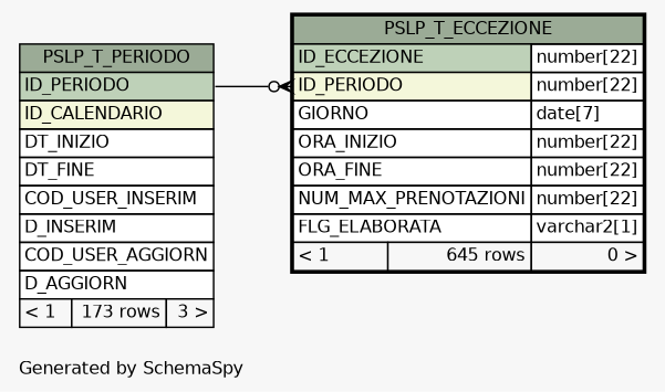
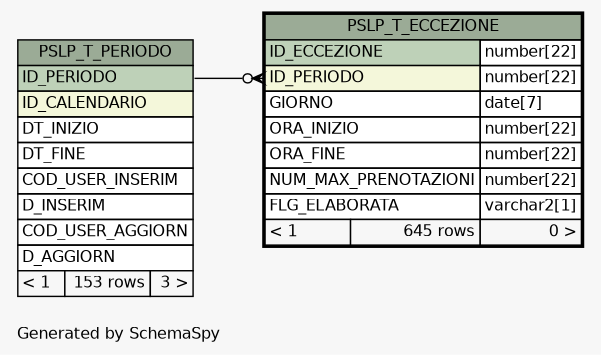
  digraph {
    bgcolor="#f7f7f7"
    fontname=Helvetica
    fontsize=11
    label="\nGenerated by SchemaSpy"
    labeljust=l
    nodesep=0.18
    rankdir=RL
    ranksep=0.46
    node [fontname=Helvetica fontsize=11 shape=plaintext]
    n1 [label=<     <TABLE BORDER="2" CELLBORDER="1" CELLSPACING="0" BGCOLOR="#ffffff">       <TR><TD COLSPAN="3" BGCOLOR="#9bab96" ALIGN="CENTER">PSLP_T_ECCEZIONE</TD></TR>       <TR><TD PORT="ID_ECCEZIONE" COLSPAN="2" BGCOLOR="#bed1b8" ALIGN="LEFT">ID_ECCEZIONE</TD><TD PORT="ID_ECCEZIONE.type" ALIGN="LEFT">number[22]</TD></TR>       <TR><TD PORT="ID_PERIODO" COLSPAN="2" BGCOLOR="#f4f7da" ALIGN="LEFT">ID_PERIODO</TD><TD PORT="ID_PERIODO.type" ALIGN="LEFT">number[22]</TD></TR>       <TR><TD PORT="GIORNO" COLSPAN="2" ALIGN="LEFT">GIORNO</TD><TD PORT="GIORNO.type" ALIGN="LEFT">date[7]</TD></TR>       <TR><TD PORT="ORA_INIZIO" COLSPAN="2" ALIGN="LEFT">ORA_INIZIO</TD><TD PORT="ORA_INIZIO.type" ALIGN="LEFT">number[22]</TD></TR>       <TR><TD PORT="ORA_FINE" COLSPAN="2" ALIGN="LEFT">ORA_FINE</TD><TD PORT="ORA_FINE.type" ALIGN="LEFT">number[22]</TD></TR>       <TR><TD PORT="NUM_MAX_PRENOTAZIONI" COLSPAN="2" ALIGN="LEFT">NUM_MAX_PRENOTAZIONI</TD><TD PORT="NUM_MAX_PRENOTAZIONI.type" ALIGN="LEFT">number[22]</TD></TR>       <TR><TD PORT="FLG_ELABORATA" COLSPAN="2" ALIGN="LEFT">FLG_ELABORATA</TD><TD PORT="FLG_ELABORATA.type" ALIGN="LEFT">varchar2[1]</TD></TR>       <TR><TD ALIGN="LEFT" BGCOLOR="#f7f7f7">&lt; 1</TD><TD ALIGN="RIGHT" BGCOLOR="#f7f7f7">645 rows</TD><TD ALIGN="RIGHT" BGCOLOR="#f7f7f7">0 &gt;</TD></TR>     </TABLE>>]
-   n2 [label=<     <TABLE BORDER="0" CELLBORDER="1" CELLSPACING="0" BGCOLOR="#ffffff">       <TR><TD COLSPAN="3" BGCOLOR="#9bab96" ALIGN="CENTER">PSLP_T_PERIODO</TD></TR>       <TR><TD PORT="ID_PERIODO" COLSPAN="3" BGCOLOR="#bed1b8" ALIGN="LEFT">ID_PERIODO</TD></TR>       <TR><TD PORT="ID_CALENDARIO" COLSPAN="3" BGCOLOR="#f4f7da" ALIGN="LEFT">ID_CALENDARIO</TD></TR>       <TR><TD PORT="DT_INIZIO" COLSPAN="3" ALIGN="LEFT">DT_INIZIO</TD></TR>       <TR><TD PORT="DT_FINE" COLSPAN="3" ALIGN="LEFT">DT_FINE</TD></TR>       <TR><TD PORT="COD_USER_INSERIM" COLSPAN="3" ALIGN="LEFT">COD_USER_INSERIM</TD></TR>       <TR><TD PORT="D_INSERIM" COLSPAN="3" ALIGN="LEFT">D_INSERIM</TD></TR>       <TR><TD PORT="COD_USER_AGGIORN" COLSPAN="3" ALIGN="LEFT">COD_USER_AGGIORN</TD></TR>       <TR><TD PORT="D_AGGIORN" COLSPAN="3" ALIGN="LEFT">D_AGGIORN</TD></TR>       <TR><TD ALIGN="LEFT" BGCOLOR="#f7f7f7">&lt; 1</TD><TD ALIGN="RIGHT" BGCOLOR="#f7f7f7">173 rows</TD><TD ALIGN="RIGHT" BGCOLOR="#f7f7f7">3 &gt;</TD></TR>     </TABLE>>]
+   n2 [label=<     <TABLE BORDER="0" CELLBORDER="1" CELLSPACING="0" BGCOLOR="#ffffff">       <TR><TD COLSPAN="3" BGCOLOR="#9bab96" ALIGN="CENTER">PSLP_T_PERIODO</TD></TR>       <TR><TD PORT="ID_PERIODO" COLSPAN="3" BGCOLOR="#bed1b8" ALIGN="LEFT">ID_PERIODO</TD></TR>       <TR><TD PORT="ID_CALENDARIO" COLSPAN="3" BGCOLOR="#f4f7da" ALIGN="LEFT">ID_CALENDARIO</TD></TR>       <TR><TD PORT="DT_INIZIO" COLSPAN="3" ALIGN="LEFT">DT_INIZIO</TD></TR>       <TR><TD PORT="DT_FINE" COLSPAN="3" ALIGN="LEFT">DT_FINE</TD></TR>       <TR><TD PORT="COD_USER_INSERIM" COLSPAN="3" ALIGN="LEFT">COD_USER_INSERIM</TD></TR>       <TR><TD PORT="D_INSERIM" COLSPAN="3" ALIGN="LEFT">D_INSERIM</TD></TR>       <TR><TD PORT="COD_USER_AGGIORN" COLSPAN="3" ALIGN="LEFT">COD_USER_AGGIORN</TD></TR>       <TR><TD PORT="D_AGGIORN" COLSPAN="3" ALIGN="LEFT">D_AGGIORN</TD></TR>       <TR><TD ALIGN="LEFT" BGCOLOR="#f7f7f7">&lt; 1</TD><TD ALIGN="RIGHT" BGCOLOR="#f7f7f7">153 rows</TD><TD ALIGN="RIGHT" BGCOLOR="#f7f7f7">3 &gt;</TD></TR>     </TABLE>>]
    n1 -> n2 [arrowhead=none arrowsize=0.8 arrowtail=crowodot dir=back headport="ID_PERIODO:e" tailport="ID_PERIODO:w"]
  }
